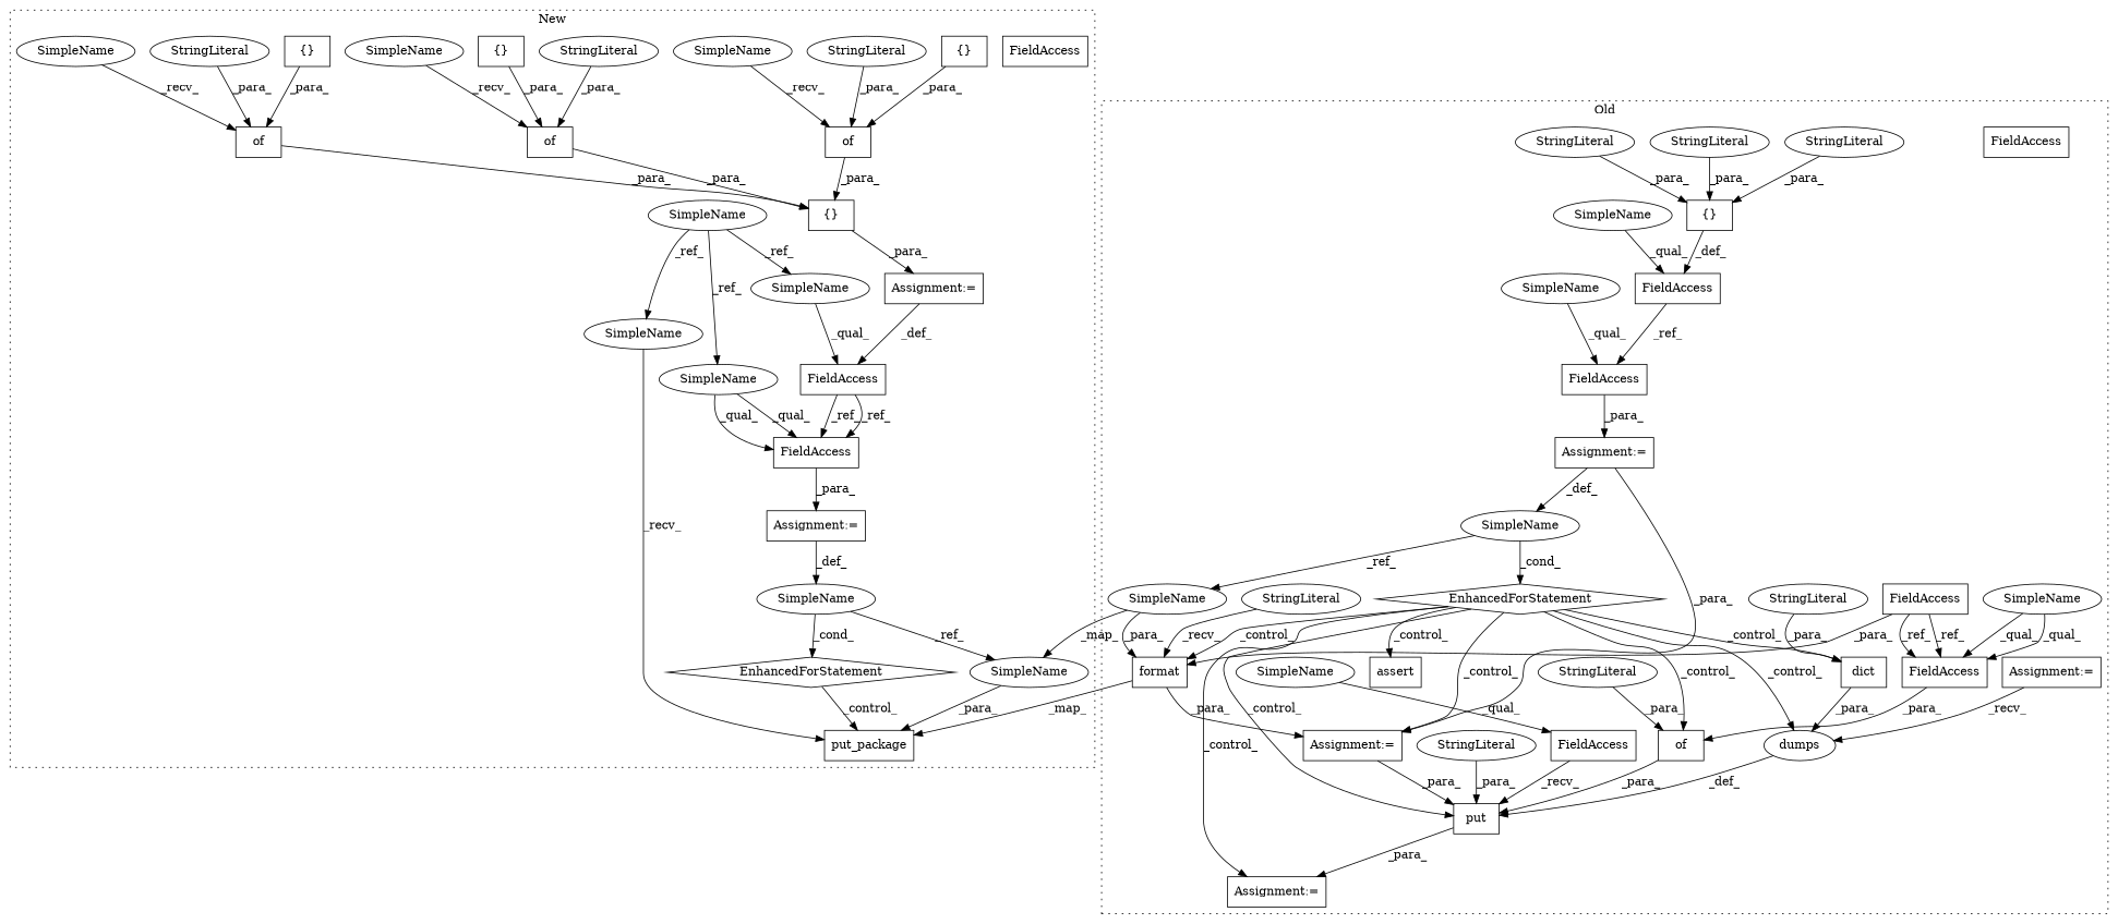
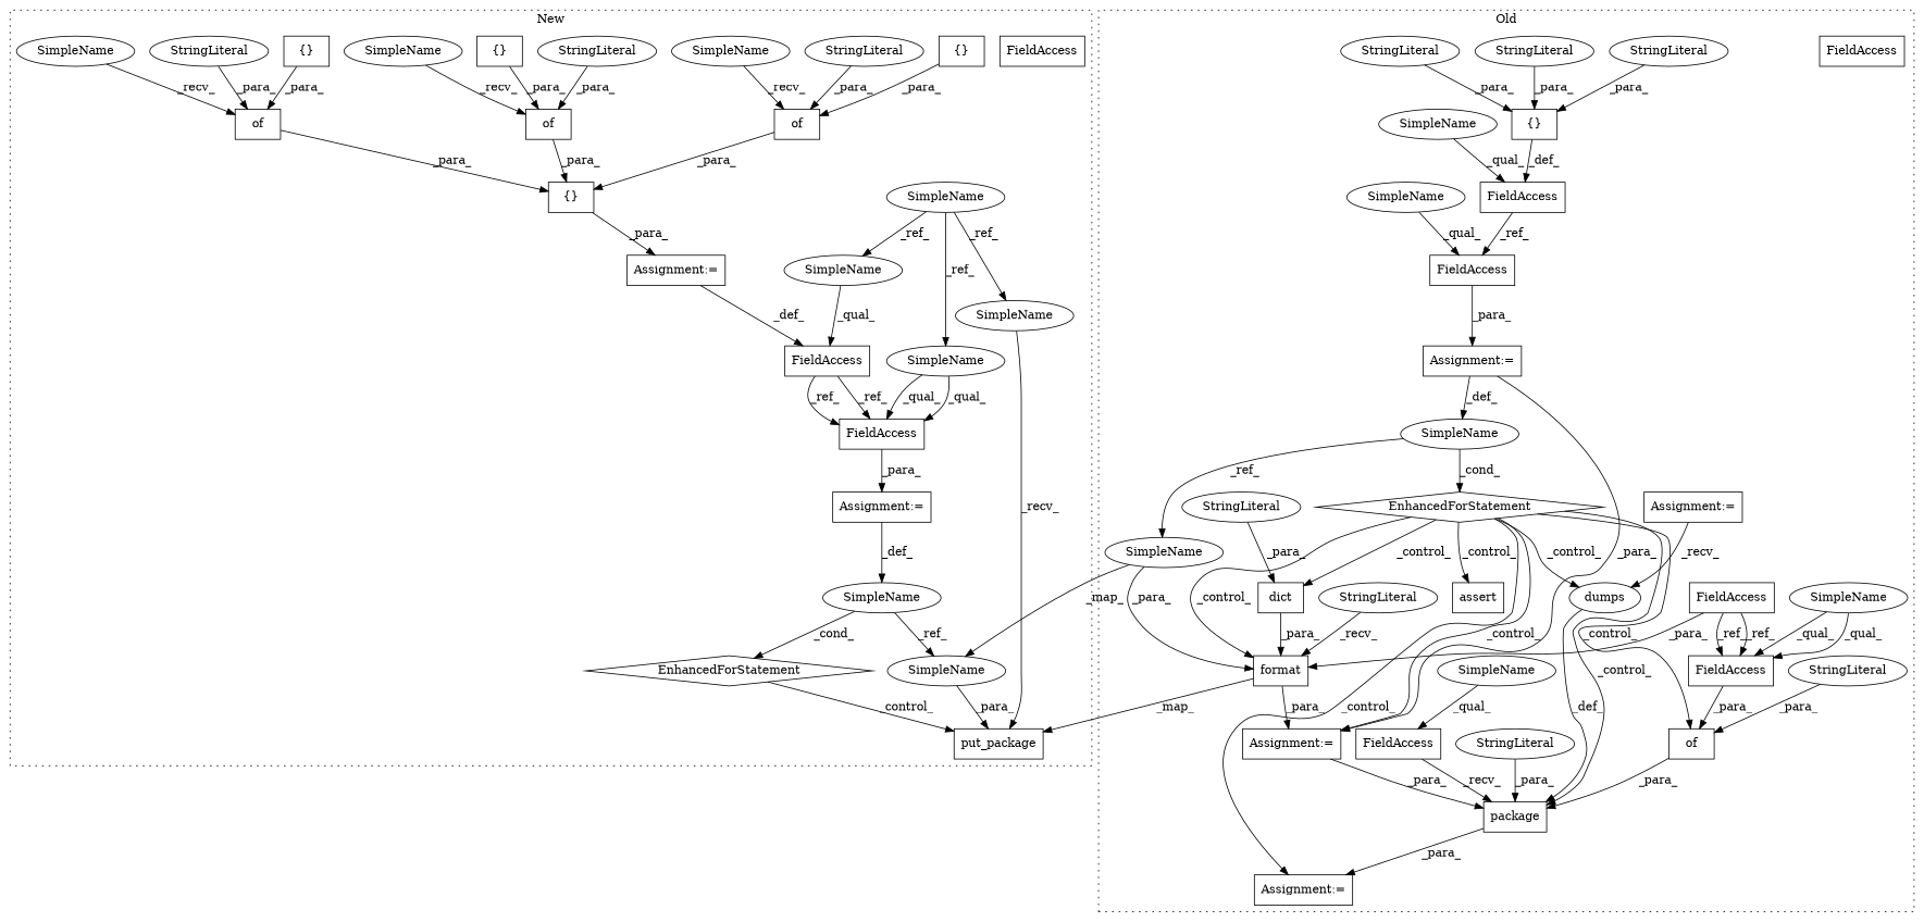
  digraph {
    node [a=42 l=4 s=632 shape=box]
-   n1 [a=32 l="4,1" label=put s="558,642"]
+   n1 [a=32 l="4,1" label=package s="558,642"]
    n2 [a=22 l=8 label=FieldAccess s=549]
    n3 [a=45 l=18 label=StringLiteral s=590 shape=ellipse]
    n4 [a=32 l="7,1" label=format s="508,535"]
    n5 [a=4 l="1,1" label="{}" s="357,375"]
    n6 [a=70 l="53,2" label=EnhancedForStatement s="382,457" shape=diamond]
    n7 [a=32 l="6,1" label=dumps s="574,588" shape=ellipse]
    n8 [a=22 l=11 label=FieldAccess s=333]
    n9 [a=6 l=7 label=assert s=651]
    n10 [a=22 l=9 label=FieldAccess s=286]
    n11 [a=22 l=9 label=FieldAccess]
    n12 [a=32 l="3,1" label=of s="613,641"]
    n13 [a=32 l="5,1" label=dict s="580,587"]
    n14 [l=1 label=SimpleName s=442 shape=ellipse]
    n15 [a=7 l=1 label="Assignment:=" s=548]
    n16 [a=45 l=33 label=StringLiteral s=474 shape=ellipse]
    n17 [a=45 l=2 label=StringLiteral s=585 shape=ellipse]
    n18 [a=45 l=15 label=StringLiteral s=616 shape=ellipse]
    n19 [a=7 l=1 label="Assignment:=" s=473]
    n20 [a=7 l="53,2" label="Assignment:=" s="382,457"]
    n21 [a=7 label="Assignment:=" s=218]
    n22 [a=45 l=5 label=StringLiteral s=364 shape=ellipse]
    n23 [a=45 l=5 label=StringLiteral s=370 shape=ellipse]
    n24 [a=45 l=5 label=StringLiteral s=358 shape=ellipse]
    n25 [a=22 l=9 label=FieldAccess]
    n26 [l=1 label=SimpleName s=534 shape=ellipse]
    n27 [a=22 l=11 label=FieldAccess s=446]
    n28 [label=SimpleName shape=ellipse]
    n29 [label=SimpleName s=333 shape=ellipse]
    n30 [label=SimpleName s=549 shape=ellipse]
    n31 [label=SimpleName s=446 shape=ellipse]
    n32 [a=70 l="53,2" label=EnhancedForStatement s="419,523" shape=diamond]
    n33 [a=7 l=1 label="Assignment:=" s=316]
    n34 [a=22 l=18 label=FieldAccess s=298]
    n35 [a=22 l=18 label=FieldAccess s=505]
    n36 [label=SimpleName s=203 shape=ellipse]
    n37 [a=32 l="12,1" label=put_package s="538,577"]
    n38 [a=4 l=2 label="{}" s=409]
    n39 [a=32 l="3,1" label=of s="391,411"]
    n40 [a=4 l="1,1" label="{}" s="334,412"]
    n41 [a=32 l="3,1" label=of s="339,359"]
    n42 [a=4 l=2 label="{}" s=383]
    n43 [a=32 l="3,1" label=of s="365,385"]
    n44 [a=4 l=2 label="{}" s=357]
    n45 [l=8 label=SimpleName s=494 shape=ellipse]
    n46 [a=45 l=5 label=StringLiteral s=368 shape=ellipse]
    n47 [a=45 l=5 label=StringLiteral s=342 shape=ellipse]
    n48 [a=7 l="53,2" label="Assignment:=" s="419,523"]
    n49 [a=45 l=5 label=StringLiteral s=394 shape=ellipse]
    n50 [a=22 l=18 label=FieldAccess s=505]
    n51 [label=SimpleName s=533 shape=ellipse]
    n52 [label=SimpleName s=298 shape=ellipse]
    n53 [label=SimpleName s=505 shape=ellipse]
    n54 [l=3 label=SimpleName s=335 shape=ellipse]
    n55 [l=3 label=SimpleName s=387 shape=ellipse]
    n56 [l=3 label=SimpleName s=361 shape=ellipse]
    n57 [l=8 label=SimpleName s=569 shape=ellipse]
    subgraph cluster_1 {
      label=Old
      style=dotted
      n1
      n2
      n3
      n4
      n5
      n6
      n7
      n8
      n9
      n10
      n11
      n12
      n13
      n14
      n15
      n16
      n17
      n18
      n19
      n20
      n21
      n22
      n23
      n24
      n25
      n26
      n27
      n28
      n29
      n30
      n31
    }
    subgraph cluster_2 {
      label=New
      style=dotted
      n32
      n33
      n34
      n35
      n36
      n37
      n38
      n39
      n40
      n41
      n42
      n43
      n44
      n45
      n46
      n47
      n48
      n49
      n50
      n51
      n52
      n53
      n54
      n55
      n56
      n57
    }
    n1 -> n15 [label=_para_]
    n2 -> n1 [label=_recv_]
    n3 -> n1 [label=_para_]
    n4 -> n19 [label=_para_]
    n4 -> n37 [label=_map_]
    n5 -> n8 [label=_def_]
    n6 -> n1 [label=_control_]
    n6 -> n4 [label=_control_]
    n6 -> n7 [label=_control_]
    n6 -> n9 [label=_control_]
    n6 -> n12 [label=_control_]
    n6 -> n13 [label=_control_]
    n6 -> n15 [label=_control_]
    n6 -> n19 [label=_control_]
    n7 -> n1 [label=_def_]
    n8 -> n27 [label=_ref_]
    n10 -> n4 [label=_para_]
    n10 -> n25 [label=_ref_]
    n10 -> n25 [label=_ref_]
    n12 -> n1 [label=_para_]
-   n13 -> n7 [label=_para_]
+   n13 -> n4 [label=_para_]
    n14 -> n6 [label=_cond_]
    n14 -> n26 [label=_ref_]
    n16 -> n4 [label=_recv_]
    n17 -> n13 [label=_para_]
    n18 -> n12 [label=_para_]
    n19 -> n1 [label=_para_]
    n20 -> n14 [label=_def_]
    n20 -> n19 [label=_para_]
    n21 -> n7 [label=_recv_]
    n22 -> n5 [label=_para_]
    n23 -> n5 [label=_para_]
    n24 -> n5 [label=_para_]
    n25 -> n12 [label=_para_]
    n26 -> n4 [label=_para_]
    n26 -> n57 [label=_map_]
    n27 -> n20 [label=_para_]
    n28 -> n25 [label=_qual_]
    n28 -> n25 [label=_qual_]
    n29 -> n8 [label=_qual_]
    n30 -> n2 [label=_qual_]
    n31 -> n27 [label=_qual_]
    n32 -> n37 [label=_control_]
    n33 -> n34 [label=_def_]
    n34 -> n50 [label=_ref_]
    n34 -> n50 [label=_ref_]
    n36 -> n51 [label=_ref_]
    n36 -> n52 [label=_ref_]
    n36 -> n53 [label=_ref_]
    n38 -> n39 [label=_para_]
    n39 -> n40 [label=_para_]
    n40 -> n33 [label=_para_]
    n41 -> n40 [label=_para_]
    n42 -> n43 [label=_para_]
    n43 -> n40 [label=_para_]
    n44 -> n41 [label=_para_]
    n45 -> n32 [label=_cond_]
    n45 -> n57 [label=_ref_]
    n46 -> n43 [label=_para_]
    n47 -> n41 [label=_para_]
    n48 -> n45 [label=_def_]
    n49 -> n39 [label=_para_]
    n50 -> n48 [label=_para_]
    n51 -> n37 [label=_recv_]
    n52 -> n34 [label=_qual_]
    n53 -> n50 [label=_qual_]
    n53 -> n50 [label=_qual_]
    n54 -> n41 [label=_recv_]
    n55 -> n39 [label=_recv_]
    n56 -> n43 [label=_recv_]
    n57 -> n37 [label=_para_]
  }
